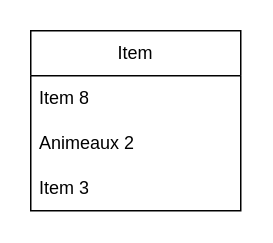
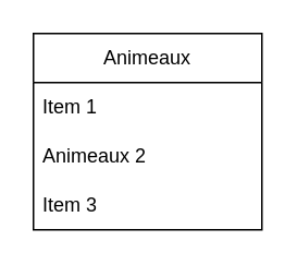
  <mxCell id="0" />
  <mxCell id="1" parent="0" />
- <mxCell id="2" value="Item" style="swimlane;fontStyle=0;childLayout=stackLayout;horizontal=1;startSize=30;horizontalStack=0;resizeParent=1;resizeParentMax=0;resizeLast=0;collapsible=1;marginBottom=0;whiteSpace=wrap;html=1;" vertex="1" parent="1"><mxGeometry x="20" y="20" width="140" height="120" as="geometry" /></mxCell>
- <mxCell id="3" value="Item 8" style="text;strokeColor=none;fillColor=none;align=left;verticalAlign=middle;spacingLeft=4;spacingRight=4;overflow=hidden;points=[[0,0.5],[1,0.5]];portConstraint=eastwest;rotatable=0;whiteSpace=wrap;html=1;" vertex="1" parent="2"><mxGeometry y="30" width="140" height="30" as="geometry" /></mxCell>
+ <mxCell id="2" value="Animeaux" style="swimlane;fontStyle=0;childLayout=stackLayout;horizontal=1;startSize=30;horizontalStack=0;resizeParent=1;resizeParentMax=0;resizeLast=0;collapsible=1;marginBottom=0;whiteSpace=wrap;html=1;" vertex="1" parent="1"><mxGeometry x="20" y="20" width="140" height="120" as="geometry" /></mxCell>
+ <mxCell id="3" value="Item 1" style="text;strokeColor=none;fillColor=none;align=left;verticalAlign=middle;spacingLeft=4;spacingRight=4;overflow=hidden;points=[[0,0.5],[1,0.5]];portConstraint=eastwest;rotatable=0;whiteSpace=wrap;html=1;" vertex="1" parent="2"><mxGeometry y="30" width="140" height="30" as="geometry" /></mxCell>
  <mxCell id="4" value="Animeaux 2" style="text;strokeColor=none;fillColor=none;align=left;verticalAlign=middle;spacingLeft=4;spacingRight=4;overflow=hidden;points=[[0,0.5],[1,0.5]];portConstraint=eastwest;rotatable=0;whiteSpace=wrap;html=1;" vertex="1" parent="2"><mxGeometry y="60" width="140" height="30" as="geometry" /></mxCell>
  <mxCell id="5" value="Item 3" style="text;strokeColor=none;fillColor=none;align=left;verticalAlign=middle;spacingLeft=4;spacingRight=4;overflow=hidden;points=[[0,0.5],[1,0.5]];portConstraint=eastwest;rotatable=0;whiteSpace=wrap;html=1;" vertex="1" parent="2"><mxGeometry y="90" width="140" height="30" as="geometry" /></mxCell>
